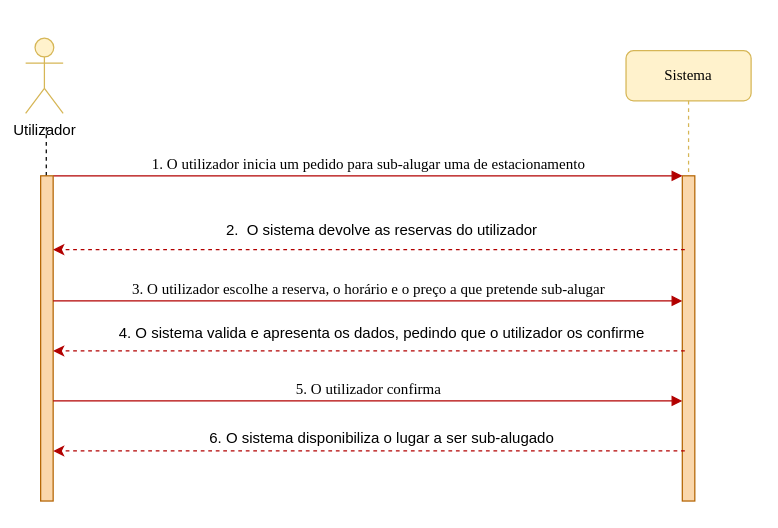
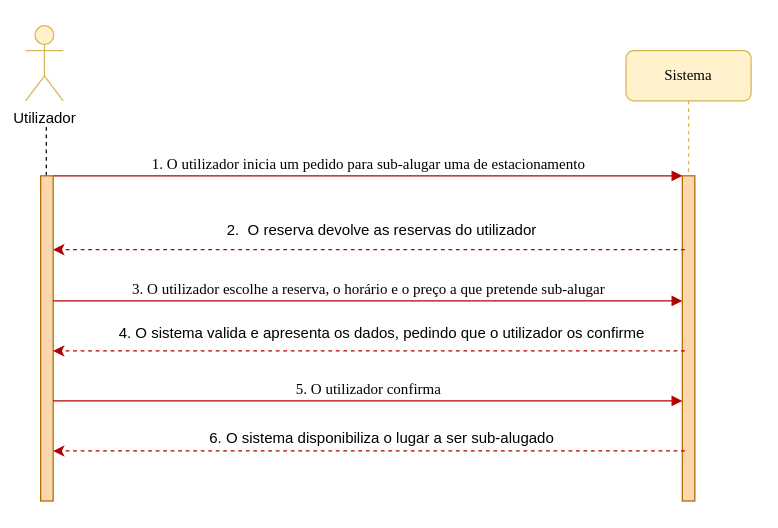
  <mxCell id="0" />
  <mxCell id="1" parent="0" />
  <mxCell id="2" value="Sistema" style="shape=umlLifeline;perimeter=lifelinePerimeter;whiteSpace=wrap;html=1;container=1;collapsible=0;recursiveResize=0;outlineConnect=0;rounded=1;shadow=0;comic=0;labelBackgroundColor=none;strokeWidth=1;fontFamily=Verdana;fontSize=12;align=center;fillColor=#fff2cc;strokeColor=#d6b656;" parent="1" vertex="1"><mxGeometry x="500" y="40" width="100" height="360" as="geometry" /></mxCell>
  <mxCell id="3" value="" style="html=1;points=[];perimeter=orthogonalPerimeter;rounded=0;shadow=0;comic=0;labelBackgroundColor=none;strokeWidth=1;fontFamily=Verdana;fontSize=12;align=center;fillColor=#fad7ac;strokeColor=#b46504;" parent="2" vertex="1"><mxGeometry x="45" y="100" width="10" height="260" as="geometry" /></mxCell>
  <mxCell id="4" value="1. O utilizador inicia um pedido para sub-alugar uma de estacionamento" style="html=1;verticalAlign=bottom;endArrow=block;entryX=0;entryY=0;labelBackgroundColor=none;fontFamily=Verdana;fontSize=12;edgeStyle=elbowEdgeStyle;elbow=vertical;exitX=1;exitY=0;exitDx=0;exitDy=0;exitPerimeter=0;fillColor=#e51400;strokeColor=#B20000;" parent="1" source="7" target="3" edge="1"><mxGeometry relative="1" as="geometry"><mxPoint x="65" y="140" as="sourcePoint" /></mxGeometry></mxCell>
- <mxCell id="5" value="Utilizador" style="shape=umlActor;verticalLabelPosition=bottom;verticalAlign=top;html=1;outlineConnect=0;fillColor=#fff2cc;strokeColor=#d6b656;" parent="1" vertex="1"><mxGeometry x="20" y="30" width="30" height="60" as="geometry" /></mxCell>
+ <mxCell id="5" value="Utilizador" style="shape=umlActor;verticalLabelPosition=bottom;verticalAlign=top;html=1;outlineConnect=0;fillColor=#fff2cc;strokeColor=#d6b656;" parent="1" vertex="1"><mxGeometry x="20" y="20" width="30" height="60" as="geometry" /></mxCell>
  <mxCell id="6" value="" style="endArrow=none;dashed=1;html=1;" parent="1" edge="1"><mxGeometry width="50" height="50" relative="1" as="geometry"><mxPoint x="36.5" y="140" as="sourcePoint" /><mxPoint x="36.5" y="101" as="targetPoint" /></mxGeometry></mxCell>
  <mxCell id="7" value="" style="html=1;points=[];perimeter=orthogonalPerimeter;rounded=0;shadow=0;comic=0;labelBackgroundColor=none;strokeWidth=1;fontFamily=Verdana;fontSize=12;align=center;fillColor=#fad7ac;strokeColor=#b46504;" parent="1" vertex="1"><mxGeometry x="32" y="140" width="10" height="260" as="geometry" /></mxCell>
  <mxCell id="8" value="" style="endArrow=classic;html=1;dashed=1;entryX=1.6;entryY=0.227;entryDx=0;entryDy=0;entryPerimeter=0;exitX=0.5;exitY=0.227;exitDx=0;exitDy=0;exitPerimeter=0;fillColor=#e51400;strokeColor=#B20000;" parent="1" edge="1"><mxGeometry width="50" height="50" relative="1" as="geometry"><mxPoint x="547" y="199.02" as="sourcePoint" /><mxPoint x="42" y="199.02" as="targetPoint" /></mxGeometry></mxCell>
- <mxCell id="9" value="2.&amp;nbsp; O sistema devolve as reservas do utilizador" style="text;html=1;strokeColor=none;fillColor=none;align=center;verticalAlign=middle;whiteSpace=wrap;rounded=0;" parent="1" vertex="1"><mxGeometry x="60" y="174" width="490" height="20" as="geometry" /></mxCell>
+ <mxCell id="9" value="2.&amp;nbsp; O reserva devolve as reservas do utilizador" style="text;html=1;strokeColor=none;fillColor=none;align=center;verticalAlign=middle;whiteSpace=wrap;rounded=0;" parent="1" vertex="1"><mxGeometry x="60" y="174" width="490" height="20" as="geometry" /></mxCell>
  <mxCell id="10" value="3. O utilizador escolhe a reserva, o horário e o preço a que pretende sub-alugar" style="html=1;verticalAlign=bottom;endArrow=block;entryX=0;entryY=0;labelBackgroundColor=none;fontFamily=Verdana;fontSize=12;edgeStyle=elbowEdgeStyle;elbow=vertical;exitX=1;exitY=0;exitDx=0;exitDy=0;exitPerimeter=0;fillColor=#e51400;strokeColor=#B20000;" parent="1" edge="1"><mxGeometry relative="1" as="geometry"><mxPoint x="42" y="240" as="sourcePoint" /><mxPoint x="545" y="240" as="targetPoint" /></mxGeometry></mxCell>
  <mxCell id="11" value="" style="endArrow=classic;html=1;dashed=1;entryX=1.6;entryY=0.227;entryDx=0;entryDy=0;entryPerimeter=0;exitX=0.5;exitY=0.227;exitDx=0;exitDy=0;exitPerimeter=0;fillColor=#e51400;strokeColor=#B20000;" parent="1" edge="1"><mxGeometry width="50" height="50" relative="1" as="geometry"><mxPoint x="547" y="280" as="sourcePoint" /><mxPoint x="42" y="280" as="targetPoint" /></mxGeometry></mxCell>
  <mxCell id="12" value="4. O sistema valida e apresenta os dados, pedindo que o utilizador os confirme" style="text;html=1;strokeColor=none;fillColor=none;align=center;verticalAlign=middle;whiteSpace=wrap;rounded=0;" parent="1" vertex="1"><mxGeometry x="60" y="256" width="490" height="20" as="geometry" /></mxCell>
  <mxCell id="13" value="5. O utilizador confirma" style="html=1;verticalAlign=bottom;endArrow=block;entryX=0;entryY=0;labelBackgroundColor=none;fontFamily=Verdana;fontSize=12;edgeStyle=elbowEdgeStyle;elbow=vertical;exitX=1;exitY=0;exitDx=0;exitDy=0;exitPerimeter=0;fillColor=#e51400;strokeColor=#B20000;" parent="1" edge="1"><mxGeometry relative="1" as="geometry"><mxPoint x="42" y="320" as="sourcePoint" /><mxPoint x="545" y="320" as="targetPoint" /></mxGeometry></mxCell>
  <mxCell id="14" value="" style="endArrow=classic;html=1;dashed=1;entryX=1.6;entryY=0.227;entryDx=0;entryDy=0;entryPerimeter=0;exitX=0.5;exitY=0.227;exitDx=0;exitDy=0;exitPerimeter=0;fillColor=#e51400;strokeColor=#B20000;" parent="1" edge="1"><mxGeometry width="50" height="50" relative="1" as="geometry"><mxPoint x="547" y="360" as="sourcePoint" /><mxPoint x="42" y="360" as="targetPoint" /></mxGeometry></mxCell>
  <mxCell id="15" value="6. O sistema disponibiliza o lugar a ser sub-alugado" style="text;html=1;strokeColor=none;fillColor=none;align=center;verticalAlign=middle;whiteSpace=wrap;rounded=0;" parent="1" vertex="1"><mxGeometry x="60" y="340" width="490" height="20" as="geometry" /></mxCell>
